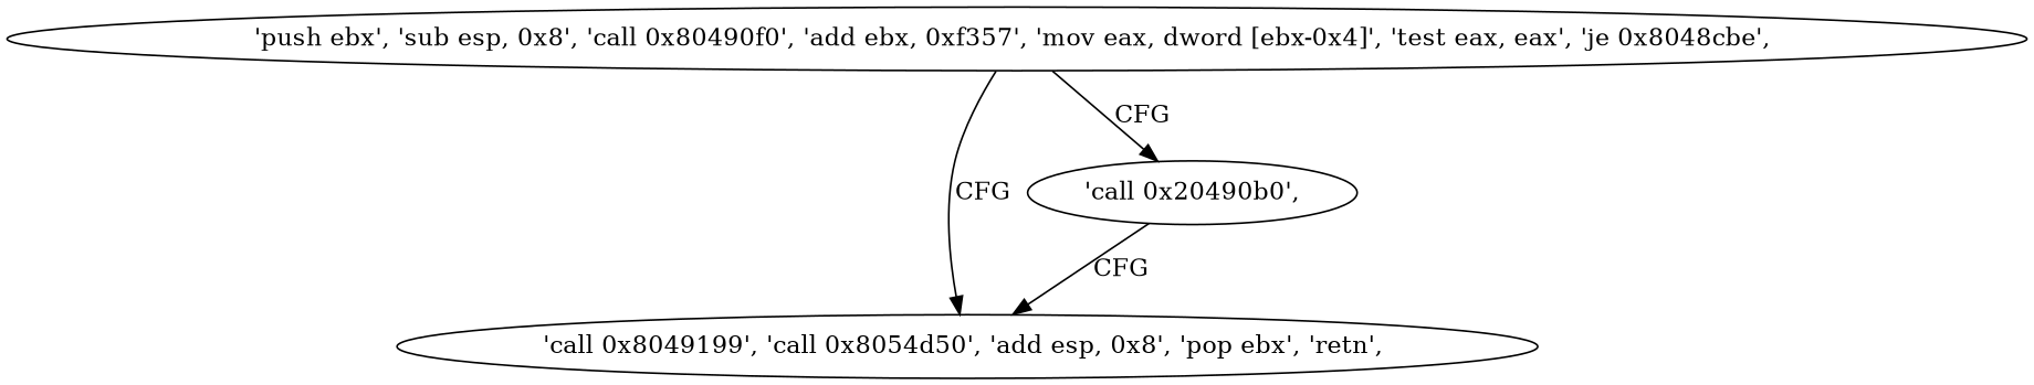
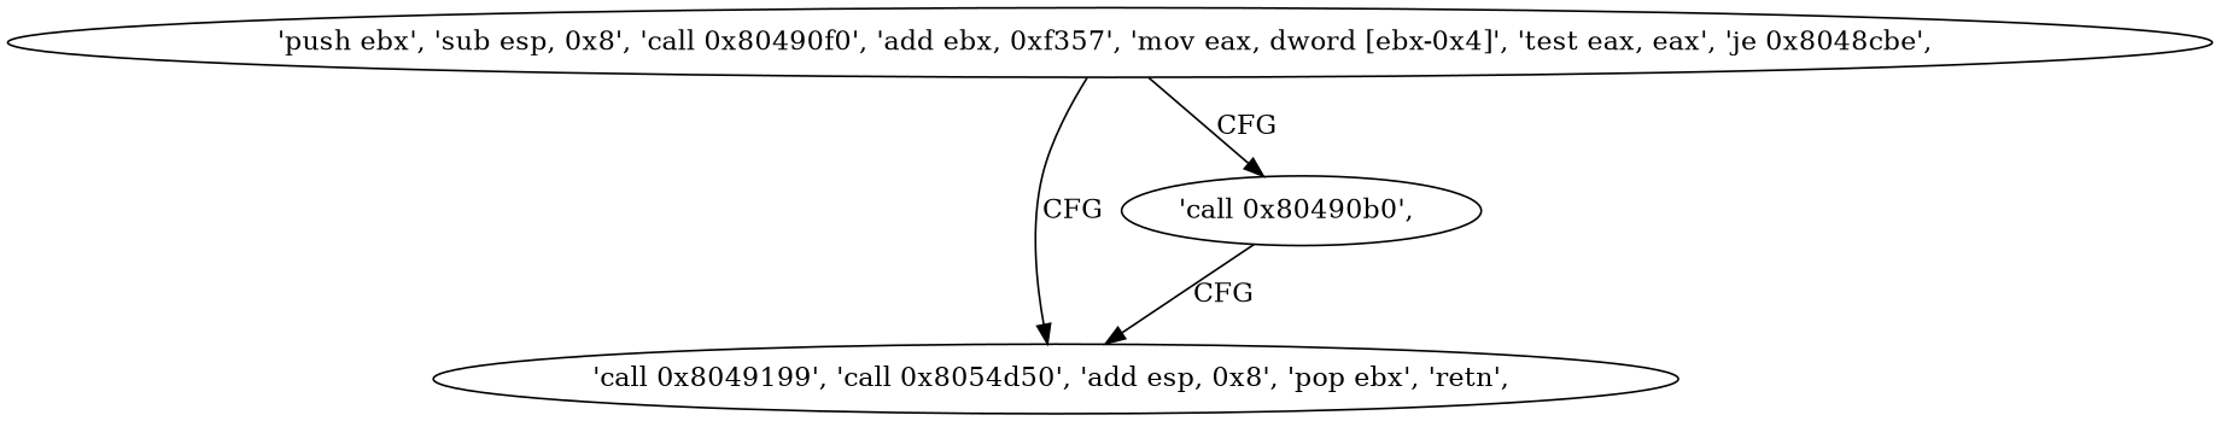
  digraph {
    n1 [label="'push ebx', 'sub esp, 0x8', 'call 0x80490f0', 'add ebx, 0xf357', 'mov eax, dword [ebx-0x4]', 'test eax, eax', 'je 0x8048cbe', "]
    n2 [label="'call 0x8049199', 'call 0x8054d50', 'add esp, 0x8', 'pop ebx', 'retn', "]
-   n3 [label="'call 0x20490b0',"]
+   n3 [label="'call 0x80490b0', "]
    n1 -> n2 [label=CFG]
    n1 -> n3 [label=CFG]
    n3 -> n2 [label=CFG]
  }
